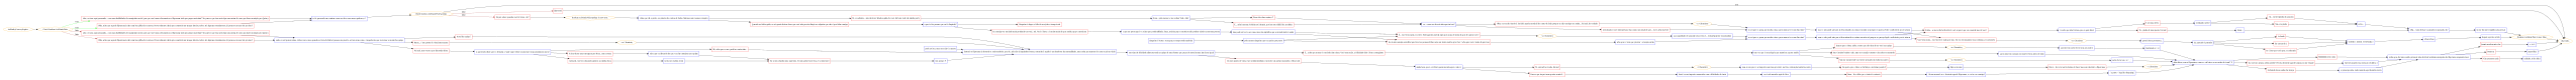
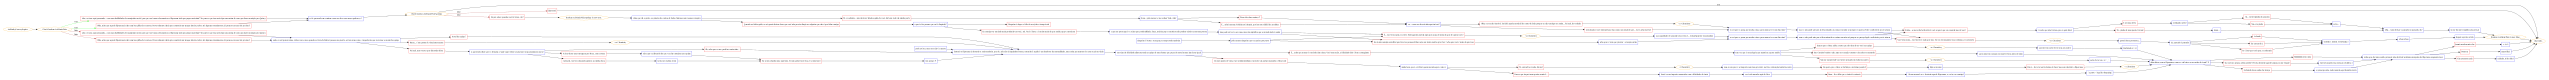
  digraph {
    fontname="Playfair Display"
    rankdir=LR
    node [color=blue fontname="Playfair Display" shape=box]
    edge [fontname="Playfair Display"]
    "AoiRank3Convo4 begins." [color=orange shape=""]
    n2 [color=orange label="Check boolean AoiManicPixie" shape=""]
    n3 [color=red label="Sabe, eu tava aqui pensando… com suas habilidades de manipular metal, por que você nunca desmontou o fliperama todo pra pegar materiais? Me parece que isso seria tipo uma mina de ouro pra fazer munição pro Quincy"]
    n4 [color=red label="Olha, acho que aquele fliperama ia dar uma boa pilha de recursos. Provavelmente daria pra construir um tanque inteiro, talvez até algumas Atomimotos. Já pensou em usar ele pra isso?"]
    n5 [color=red label="Sabe, eu tava aqui pensando… com suas habilidades de manipular metal, por que você nunca desmontou o fliperama todo pra pegar materiais? Me parece que isso seria tipo uma mina de ouro pra fazer munição pro Quincy"]
    n6 [color=red label="Olha, acho que aquele fliperama ia dar uma boa pilha de recursos. Provavelmente daria pra construir um tanque inteiro, talvez até algumas Atomimotos. Já pensou em usar ele pra isso?"]
    n7 [label="vc tá querendo me ensinar como eu devo usar meus poderes, é?"]
    n8 [label="aaah, eu até pensei nisso, várias vezes. mas quando se trata de liderar pessoas na guerra, só tem uma coisa + importante que recursos: a moral da equipe"]
    n9 [color=orange label="Check boolean AoiManicPixieApology" shape=""]
    n10 [color=red label="Moral da equipe?"]
    n11 [color=red label="Hmm… é um ponto de vista interessante"]
    n12 [color=red label="Foi mal, mas vou ter que discordar disso"]
    "Chat ends." [color=orange shape=""]
    n14 [color=red label="Dá pra saber quando você tá brava, viu?"]
    n15 [color=red label="[Ignorar]"]
    n16 [label="destruir o fliperama ia destruir o Amir também. pra ele, não são só joguinhos bestas, entendeu? aquilo é um lembrete da normalidade, uma coisa pra manter ele com os pés no chão"]
    n17 [color=orange label="+10 Chemistry" shape=""]
    n18 [label="tá querendo dizer que vc deixaria o Amir super triste só pra fazer uma atomimoto nova?"]
    n19 [color=orange label="Boolean AoiManicPixieApology is now true." shape=""]
    n20 [label="esse tipo de felicidade alimenta toda a equipe de uma forma que peças de metal nunca iam fazer igual"]
    n21 [color=red label="Se isso desse uma vantagem pro Hexa, com certeza"]
    n22 [color=red label="Calma lá, você tá colocando palavra na minha boca"]
    n23 [color=red label="Ok, acho que eu me perdi no raciocínio…"]
    n24 [label="claro que dá. a gente, as garotas de contos de fadas, falamos com nossos corações"]
    n25 [color=red label="É… acho que nunca vi esse lado das coisas. Você tem razão, a felicidade dele é bem contagiante"]
    n26 [color=red label="Do meu ponto de vista, esse sentimentalismo excessivo vai acabar matando o Hexa todo"]
    n27 [label="acho que eu discordo do que vc acha vantajoso pra equipe"]
    n28 [label="vai lá, me explica então"]
    n29 [color=red label="Tá, eu admito… não devia ter falado aquilo de você, foi bem rude da minha parte"]
    n30 [color=red label="Quando eu falei aquilo, eu só queria deixar claro que você não precisa fingir ser alguém que não é pra falar comigo"]
    n31 [label="tem vez que é essa alegria que mantém a gente unido"]
    n32 [label="ainda bem que é o Arthur quem manda aqui, e não vc"]
    n33 [color=red label="Eu só tava dando uma sugestão. Se não quiser fazer isso, é só não fazer"]
    n34 [label="bom… pelo menos vc me achou \"fofa e tals\""]
    n35 [label="o que te faz pensar que eu tô fingindo?"]
    n36 [color=red label="Não me surpreende você já ter pensado em tudo isso antes"]
    n37 [color=red label="Espero que o Hexa saiba a sorte que eles têm de ter você na equipe"]
    n38 [color=red label="Isso é muito bonito e tals, mas seu coração enorme vai acabar te matando"]
    n39 [color=red label="Tá, entendi o recado, foi mal"]
    n40 [color=red label="Parece que toquei num ponto sensível…"]
    n41 [label="vou passar :P"]
    n42 [color=red label="É… achei mesmo. Fofinha até demais, por isso tava difícil de acreditar"]
    n43 [color=red label="Ficou tão claro assim, é?"]
    n44 [color=red label="Ninguém é alegre e feliz do seu jeito o tempo todo"]
    n45 [color=red label="Eu consigo ver um lado mais profundo em você, Aoi. Você é forte, e é muito mais do que música pop e emoticon"]
    n46 [color=orange label="+10 Chemistry" shape=""]
    n47 [color=orange label="+10 Chemistry" shape=""]
    n48 [label="quem não tem coração vai morrer bem antes de mim"]
    n49 [color=orange label="+5 Chemistry" shape=""]
    n50 [label="claro! eu me importo muuuuito com a felicidade do Amir"]
    n51 [label="pode até ser, mas esse não é o ponto"]
    n52 [label="eu… como eu deveria interpretar isso?"]
    n53 [label="o que me preocupa é vc achar que profundidade, força, música pop e emoticon não podem existir na mesma pessoa"]
    n54 [label="sorte de ter eu e vc ^_^"]
    n55 [label="a gente tem sorte de ter uns aos outros"]
    n56 [label="além disso, sem o fliperama, como vc vai bater os recordes do Amir? :P"]
    n57 [label="mas eu sei que vc se importa com isso pra valer. no fim, a intenção também conta"]
    n58 [label="eu e todo mundo aqui do Hexa"]
    n59 [color=red label="Olha, eu te acho incrível. Eu falei aquela merda lá de conto de fada porque eu não consigo ser assim… foi mal, de verdade"]
    n60 [color=red label="Seria legal se você interpretasse isso como um sinal de que… eu te acho incrível"]
    n61 [label="ninguém é besta e sem graça o tempo todo também"]
    n62 [label="pelo menos ninguém que eu queira por perto"]
    n63 [label="isso pode até ser o seu caso, mas não significa que o mundo todo é assim"]
    n64 [label="(incluindo vc <3)"]
    n65 [color=red label="Tá, você me pegou, odeio perder! Preciso destruir aqueles jogos pra me vingar!"]
    n66 [color=red label="Kkkkkkkk tem razão"]
    n67 [color=red label="Já desisti desse sonho faz tempo"]
    n68 [color=red label="Só quero que o Hexa se fortaleça o máximo possível"]
    n69 [color=red label="Bom… fico feliz que o Amir tá contente"]
    n70 [color=orange label="+10 Chemistry" shape=""]
    n71 [label="eu sei que vc passa por muita coisa. quem nunca teve um dia ruim?"]
    n72 [color=red label="Eu só não consigo acreditar que fazer as pessoas felizes seja seu único motivo pra viver. Acho que você é mais do que isso"]
    n73 [color=red label="É… você tem razão, eu errei. Falei aquelas merda mais por causa de mim do que de quem você é"]
    n74 [label="rsrsrsrs guarda essa raiva pra Scaldra ;)"]
    n75 [label="tenho que dar uma saída. promete não destruir nenhuma máquina de fliperama enquanto isso?"]
    n76 [label="se preocupa não, todo mundo aqui desistiu rsrsrs"]
    n77 [label="digo o mesmo"]
    n78 [label="é bom mesmo! se vc destruir aquele fliperama, vc vai se ver comigo!"]
    n79 [label="mas vc não pode sair por aí descontando as coisas em mim só porque eu pareço \"fofa\" o suficiente pra te aturar"]
    n80 [label="acho que vc tem que prestar + atenção então"]
    n81 [color=orange label="+10 Chemistry" shape=""]
    n82 [color=red label=Prometo]
    n83 [color=red label="Não prometo nada"]
    n84 [color=red label="Jamais machucaria elas"]
    n85 [color=red label="Pois é… deve ter outra forma de fazer isso sem destruir o fliperama"]
    n86 [label="é a parte + legal do shopping!"]
    n87 [color=red label="Você tem razão… você merece mais que isso. Eu vou reconquistar sua confiança, eu prometo"]
    n88 [color=red label="Então… se meu dia for horrível, você só quer que eu esconda isso de você?"]
    n89 [label="eu sei que vc passa por muita coisa. quem nunca teve um dia ruim?"]
    n90 [label="sua capacidade de assumir seus erros é… estranhamente encantadora"]
    n91 [label="maravilha!"]
    n92 [label="cuidado, tô de olho!"]
    n93 [label="vc é d+"]
    n94 [color=orange label="+5 Chemistry" shape=""]
    n95 [color=orange label="+10 Chemistry" shape=""]
    n96 [label="vc sabe que não foi isso que eu quis dizer"]
    n97 [label="mas vc não pode sair por aí descontando as coisas em mim só porque eu pareço legal o suficiente pra te aturar"]
    n98 [label="gostei dessa promessa…"]
    n99 [color=red label="É só uma oferta"]
    n100 [color=red label="Tá… piada de mau gosto, foi mal"]
    n101 [label="ok, passado é passado"]
    n102 [label="tá falando sério?"]
    n103 [label="hmm…"]
    n104 [color=red label=Fechado]
    n105 [color=red label="Eu concordo :)"]
    n106 [color=red label="Se é isso que você quer, eu adoraria"]
    n107 [color=red label="Ok… eu tô fugindo do assunto"]
    n108 [color=red label="Não, era piada"]
    n109 [label="olha… vamo deixar o passado no passado, ok?"]
    n110 [label="<RETRO_EMOJI_TINYSMILE>"]
    n111 [label="certo…"]
    n112 [label="só me dá um tempinho pra pensar"]
    n113 [label="tchau tchau"]
    n114 [color=orange label="Boolean AoiManicPixie is now false." shape=""]
    n115 [label="depois a gente se fala"]
    "AoiRank3Convo4 begins." -> n2
    n2 -> n3 [color=green label=true]
    n2 -> n4 [color=green label=true]
    n2 -> n5 [color=brown label=false]
    n2 -> n6 [color=brown label=false]
    n3 -> n7
    n4 -> n7
    n5 -> n8
    n6 -> n8
    n7 -> n9
    n8 -> n10
    n8 -> n11
    n8 -> n12
    n9 -> "Chat ends." [color=black label=true]
    n9 -> n14 [color=brown label=false]
    n9 -> n15 [color=brown label=false]
    n10 -> n16
    n11 -> n17
    n12 -> n18
    n14 -> n19
    n15 -> "Chat ends."
    n16 -> n20
    n17 -> n16
    n18 -> n21
    n18 -> n22
    n18 -> n23
    n19 -> n24
    n20 -> n25
    n20 -> n26
    n21 -> n27
    n22 -> n28
    n23 -> n16
    n24 -> n29
    n24 -> n30
    n25 -> n31
    n26 -> n32
    n27 -> n33
    n28 -> n33
    n29 -> n34
    n30 -> n35
    n31 -> n36
    n31 -> n37
    n31 -> n38
    n32 -> n39
    n32 -> n40
    n33 -> n41
    n34 -> n42
    n34 -> n43
    n35 -> n44
    n35 -> n45
    n36 -> n46
    n37 -> n47
    n38 -> n48
    n39 -> n49
    n40 -> n50
    n41 -> n16
    n42 -> n52
    n43 -> n52
    n45 -> n53
    n46 -> n54
    n47 -> n55
    n48 -> n56
    n49 -> n57
    n50 -> n58
    n51 -> n16
    n52 -> n59
    n52 -> n60
    n53 -> n63
    n54 -> n56
    n55 -> n64
    n56 -> n65
    n56 -> n66
    n56 -> n67
    n57 -> n68
    n58 -> n69
    n59 -> n70
    n60 -> n71
    n61 -> n62
    n62 -> n72
    n62 -> n73
    n63 -> n72
    n63 -> n73
    n64 -> n56
    n65 -> n74
    n66 -> n75
    n67 -> n76
    n68 -> n77
    n69 -> n78
    n70 -> n71
    n71 -> n79
    n72 -> n80
    n73 -> n81
    n74 -> n75
    n75 -> n82
    n75 -> n83
    n75 -> n84
    n76 -> n75
    n77 -> n85
    n78 -> n86
    n79 -> n87
    n79 -> n88
    n80 -> n89
    n81 -> n90
    n82 -> n91
    n83 -> n92
    n84 -> n93
    n85 -> n94
    n86 -> n56
    n87 -> n95
    n88 -> n96
    n89 -> n97
    n90 -> n89
    n91 -> "Chat ends."
+   n92 -> "Chat ends."
    n93 -> "Chat ends."
    n94 -> n56
    n95 -> n98
    n96 -> n99
    n96 -> n100
    n97 -> n87
    n97 -> n88
    n98 -> n101
    n99 -> n102
    n100 -> n103
    n101 -> n104
    n101 -> n105
    n101 -> n106
    n102 -> n107
    n102 -> n108
    n103 -> n109
    n104 -> n110
    n105 -> n110
    n106 -> n110
    n107 -> n111
    n108 -> n111
    n109 -> n112
    n110 -> n113
    n111 -> n109
    n112 -> n114
    n113 -> n115
    n114 -> "Chat ends."
    n115 -> n114
  }
